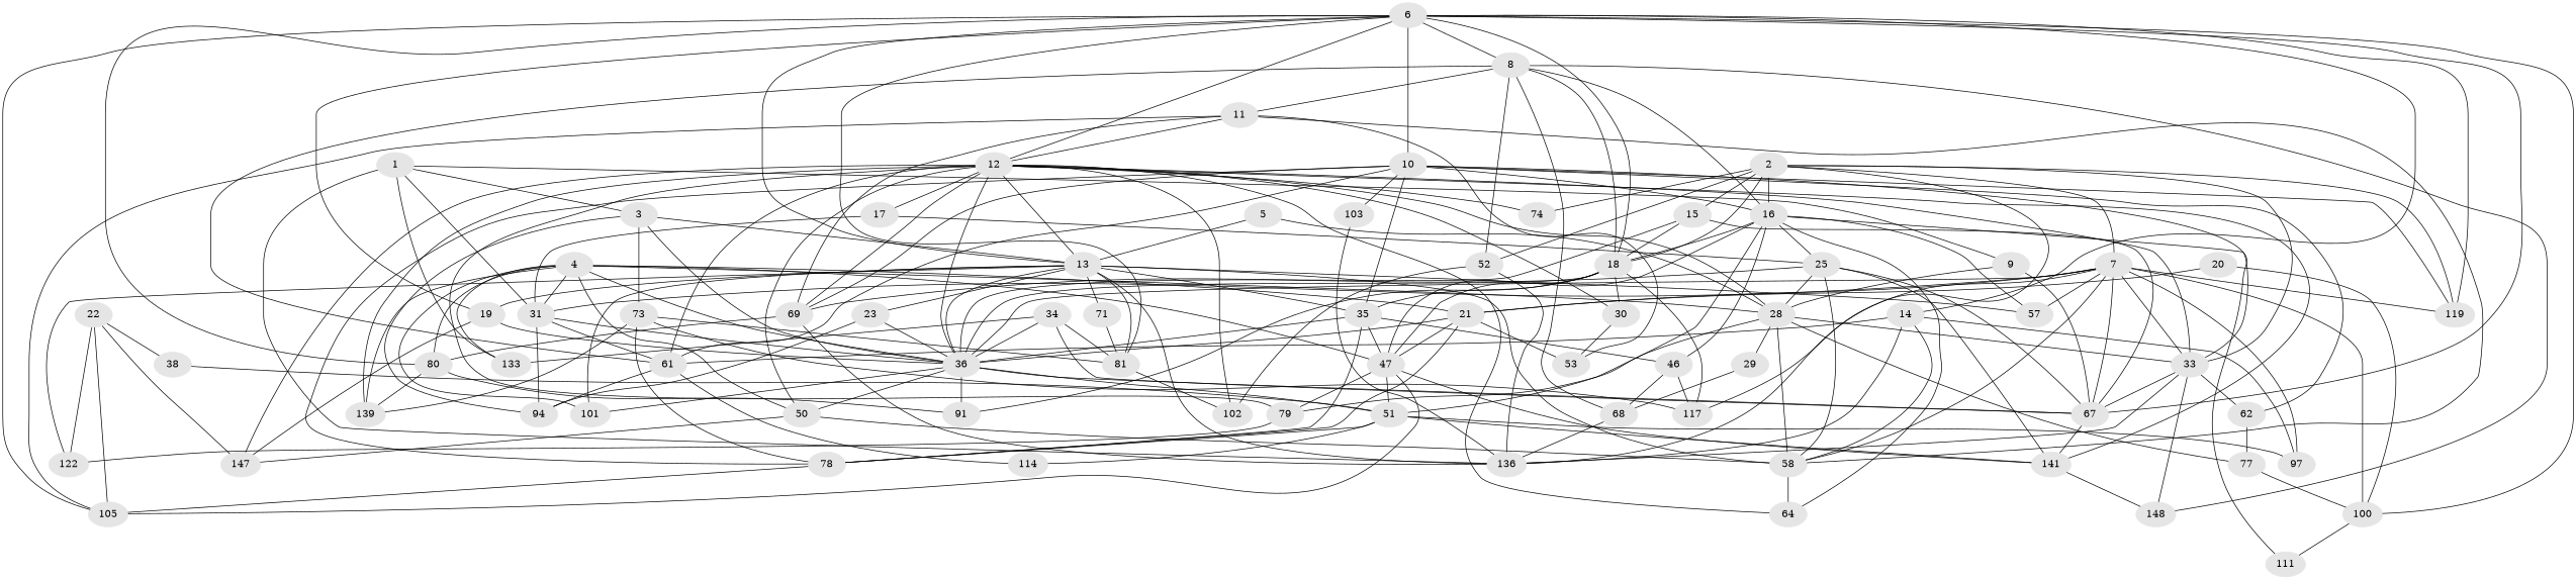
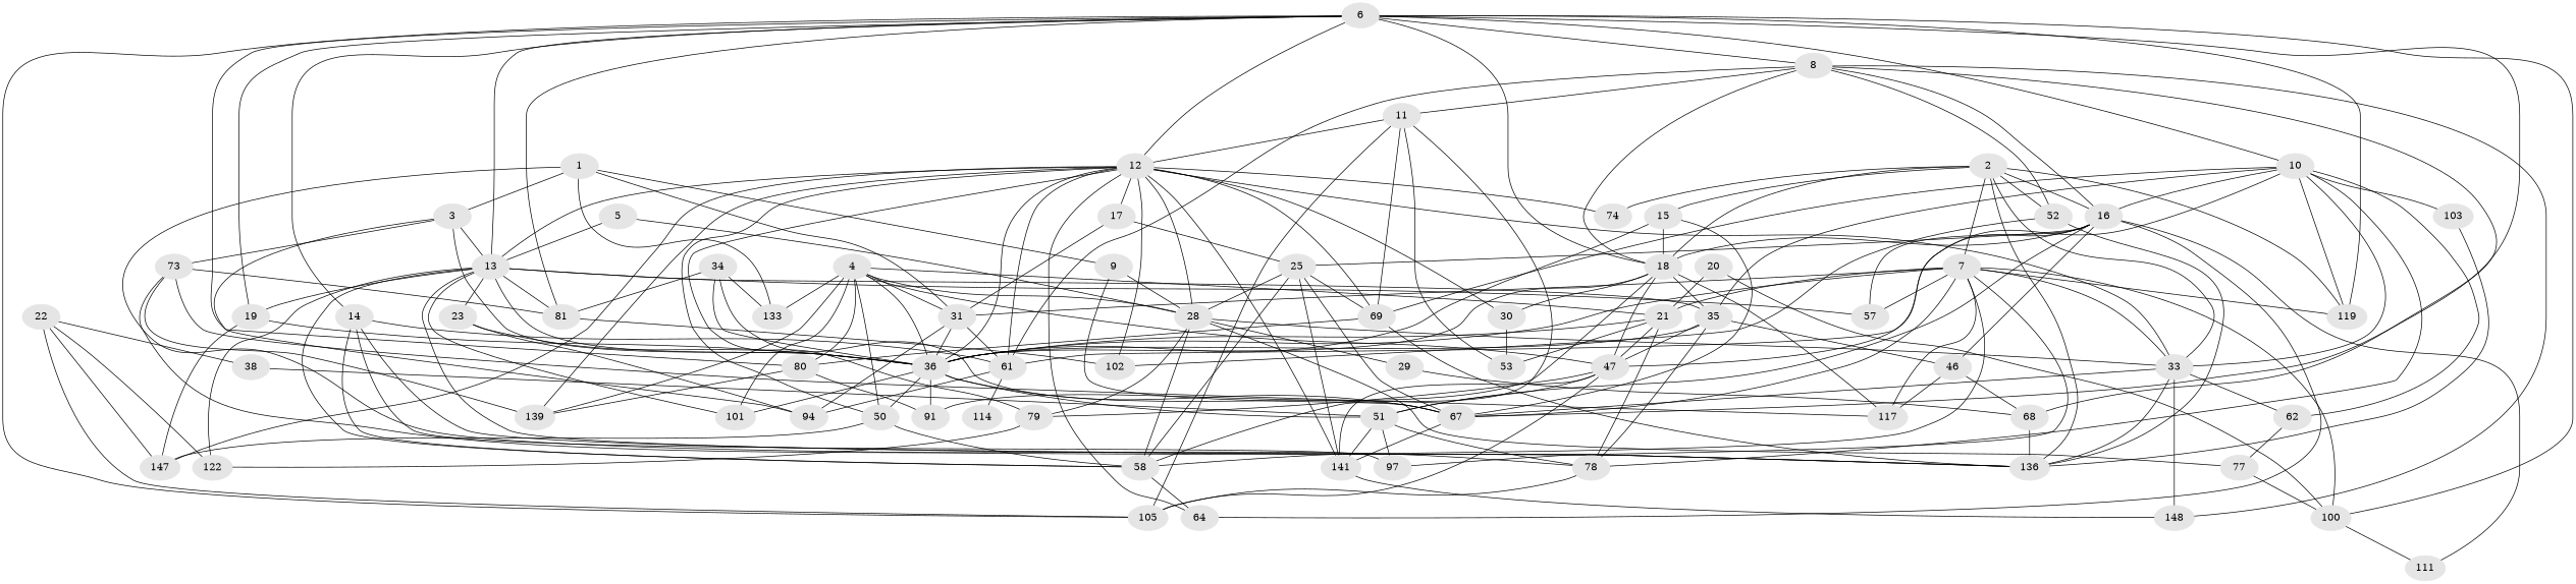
  graph {
    node [color=gray90 style=filled]
    1 [super="+49"]
    3 [super="+48"]
    9 [super="+132"]
    31 [super="+76"]
    133
    136 [super="+143"]
    36 [super="+75"]
    13 [super="+145+27"]
    73
    94
    28 [super="+54+42+45"]
    67 [super="+142+115+140"]
    61 [super="+106"]
    50 [super="+70"]
    101
    51 [super="+118"]
    91
    2 [super="+65+130"]
    7 [super="+32"]
    15 [super="+86"]
    16 [super="+82"]
    18 [super="+26+40+24"]
    33 [super="+92"]
    52
    74
    119
    21 [super="+127+104"]
    100
    57 [super="+121"]
    58 [super="+137"]
    97
    117
    47 [super="+85"]
    64
    25 [super="+63"]
    46 [super="+98"]
    111
    35 [super="+107+44"]
    30
    148
    62
    102
    19 [super="+84"]
    81
    23 [super="+88"]
-   71
    122
    139
    78 [super="+89"]
    4 [super="+83+60"]
    80
    53
    79
    29
    77
    105 [super="+125"]
    141
    147
    5
    6 [super="+59+124"]
    8 [super="+99+116"]
    10 [super="+134+37"]
    12 [super="+66+41+43"]
    14 [super="+56"]
    11 [super="+90"]
    68
    69 [super="+128"]
    103
    17
    114
    20
    22
    38
    34
    1 -- 3
    1 -- 9
    1 -- 31
    1 -- 133
    1 -- 136
    3 -- 36
    3 -- 13
    3 -- 73
    3 -- 94
    9 -- 28
    9 -- 67
    31 -- 36
    31 -- 94
    31 -- 61
    36 -- 67
    36 -- 50
    36 -- 101
    36 -- 51
    36 -- 91
    13 -- 136
    13 -- 36
    13 -- 101
    13 -- 57 [weight=2]
    13 -- 58 [weight=2]
    13 -- 35
    13 -- 19 [weight=2]
    13 -- 81
    13 -- 23
-   13 -- 71
    13 -- 122
    73 -- 117
    73 -- 81
    73 -- 139
    73 -- 78
    28 -- 33
    28 -- 58
    28 -- 79
    28 -- 29
    28 -- 77
    67 -- 141
    61 -- 94
    61 -- 114
    50 -- 58 [weight=2]
    50 -- 147
    51 -- 97
    51 -- 78
    51 -- 141
-   51 -- 114
    2 -- 136
    2 -- 7
    2 -- 15
    2 -- 16
    2 -- 18
    2 -- 33
    2 -- 52
    2 -- 74
    2 -- 119
    7 -- 31
    7 -- 36
    7 -- 67
    7 -- 33
    7 -- 119
    7 -- 21
    7 -- 100
    7 -- 57
    7 -- 58
    7 -- 97
    7 -- 117
    15 -- 36
    15 -- 67
    15 -- 18
    16 -- 51
    16 -- 18
    16 -- 57
    16 -- 47
    16 -- 64
    16 -- 25
    16 -- 46
    16 -- 111
    18 -- 36
    18 -- 91
    18 -- 117
    18 -- 47
    18 -- 35
    18 -- 30
    33 -- 136
    33 -- 67
    33 -- 148
    33 -- 62
    52 -- 136
    52 -- 102
    21 -- 36 [weight=2]
    21 -- 47
    21 -- 78
    21 -- 53
    100 -- 111
    58 -- 64
    47 -- 51
    47 -- 79
    47 -- 105
    47 -- 141
    25 -- 28
    25 -- 67
    25 -- 58
    25 -- 141
    25 -- 69
    46 -- 117
    46 -- 68
    35 -- 36 [weight=2]
    35 -- 47
    35 -- 46
    35 -- 78
    30 -- 53
    62 -- 77
    19 -- 36
    19 -- 147
    81 -- 102
    23 -- 36
    23 -- 94
-   71 -- 81
    78 -- 105
    4 -- 31
    4 -- 133
    4 -- 36
    4 -- 28
    4 -- 50
    4 -- 101 [weight=2]
    4 -- 21
    4 -- 47
    4 -- 139
    4 -- 80
    80 -- 91
    80 -- 139
    79 -- 122
    29 -- 68
    77 -- 100
    141 -- 148
    5 -- 13
    5 -- 28
    6 -- 13
    6 -- 67
    6 -- 18
    6 -- 119
    6 -- 100
    6 -- 19
    6 -- 81
    6 -- 80
    6 -- 105
    6 -- 8
    6 -- 10 [weight=2]
    6 -- 12
    6 -- 14
    8 -- 61
    8 -- 16
    8 -- 18
    8 -- 52
    8 -- 148
    8 -- 11
    8 -- 68
    10 -- 61
    10 -- 16
    10 -- 33
    10 -- 119
    10 -- 35
    10 -- 62
    10 -- 78
    10 -- 69
    10 -- 103
    12 -- 36
    12 -- 13
    12 -- 28
    12 -- 61
    12 -- 50
    12 -- 33
    12 -- 74
    12 -- 64
    12 -- 30
    12 -- 102
    12 -- 139
    12 -- 79
    12 -- 141
    12 -- 147
    12 -- 69
    12 -- 17
    14 -- 136
    14 -- 61
    14 -- 58
    14 -- 97
    11 -- 58
    11 -- 53
    11 -- 105
    11 -- 12
    11 -- 69
    68 -- 136
    69 -- 136
    69 -- 80
    103 -- 136
    17 -- 31
    17 -- 25
    20 -- 21
    20 -- 100
    22 -- 122
    22 -- 105
    22 -- 147
    22 -- 38
    38 -- 51
    34 -- 133
    34 -- 36
    34 -- 67
    34 -- 81
  }
